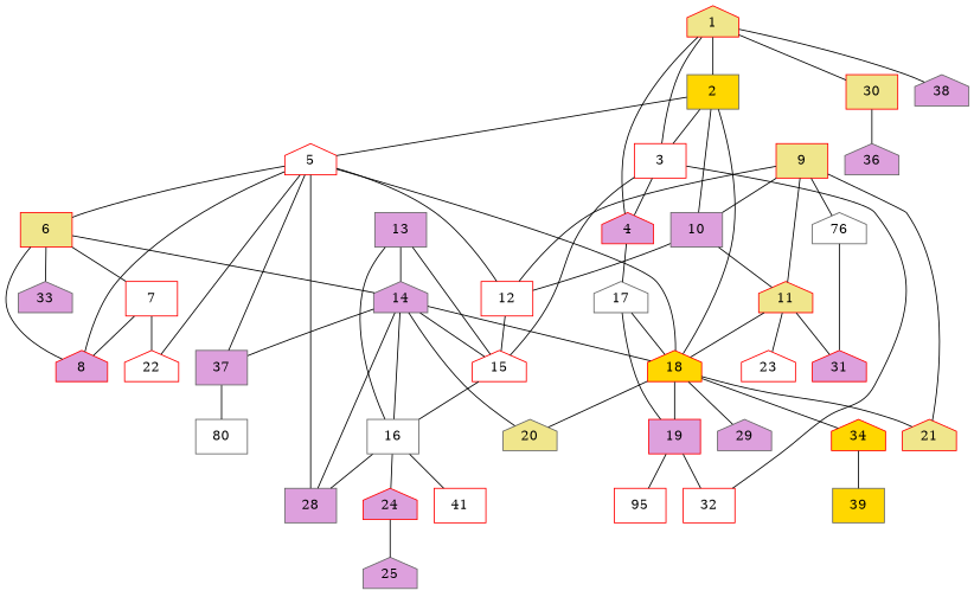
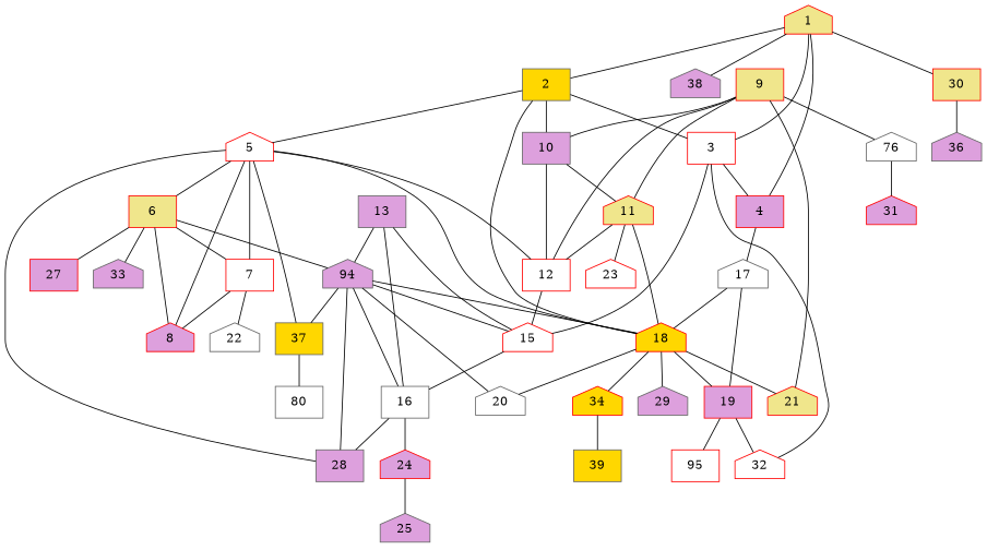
  graph {
    node [color=red fillcolor=plum shape=house style=filled]
    edge [weight=1.0]
    1 [fillcolor=khaki]
    2 [color=gray40 fillcolor=gold shape=box]
    3 [fillcolor=white shape=box]
-   4
+   4 [shape=box]
    30 [fillcolor=khaki shape=box]
    38 [color=gray40]
    5 [fillcolor=white]
    10 [color=gray40 shape=box]
    18 [fillcolor=gold]
    15 [fillcolor=white]
-   32 [fillcolor=white shape=box]
+   32 [fillcolor=white]
    17 [color=gray40 fillcolor=white]
    36 [color=gray40]
    6 [fillcolor=khaki shape=box]
    7 [fillcolor=white shape=box]
    8
    12 [fillcolor=white shape=box]
    28 [color=gray40 shape=box]
-   37 [color=gray40 shape=box]
+   37 [color=gray40 fillcolor=gold shape=box]
    11 [fillcolor=khaki]
    21 [fillcolor=khaki]
-   20 [color=gray40 fillcolor=khaki]
+   20 [color=gray40 fillcolor=white]
    19 [shape=box]
    29 [color=gray40]
    34 [fillcolor=gold]
    16 [color=gray40 fillcolor=white shape=box]
-   14 [color=gray40]
+   14 [color=gray40 label=94]
+   27 [shape=box]
    33 [color=gray40]
-   22 [fillcolor=white]
+   22 [color=gray40 fillcolor=white]
    n31 [color=gray40 fillcolor=white label=80 shape=box]
    9 [fillcolor=khaki shape=box]
    n33 [color=gray40 fillcolor=white label=76]
    23 [fillcolor=white]
    31
    13 [color=gray40 shape=box]
    24
-   41 [fillcolor=white shape=box]
    25 [color=gray40]
    n40 [fillcolor=white label=95 shape=box]
    39 [color=gray40 fillcolor=gold shape=box]
    1 -- 2
    1 -- 3
    1 -- 4
    1 -- 30
    1 -- 38
    2 -- 3
    2 -- 5
    2 -- 10
    2 -- 18
    3 -- 4
    3 -- 15
    3 -- 32
    4 -- 17
    30 -- 36 [weight=3.0]
    5 -- 18
    5 -- 6
-   5 -- 22
+   5 -- 7
    5 -- 8
    5 -- 12
    5 -- 28 [weight=2.0]
    5 -- 37
    10 -- 12
    10 -- 11
    18 -- 21
    18 -- 20
    18 -- 19 [weight=2.0]
    18 -- 29
    18 -- 34
    15 -- 16
    17 -- 18 [weight=2.0]
    17 -- 19
    6 -- 7
    6 -- 8
    6 -- 14
+   6 -- 27
    6 -- 33
    7 -- 8
    7 -- 22 [weight=5.0]
    12 -- 15 [weight=2.0]
    37 -- n31
    11 -- 18
-   11 -- 31
+   11 -- 12
    11 -- 23
    19 -- 32 [weight=2.0]
    19 -- n40
    34 -- 39
    16 -- 28
    16 -- 24
-   16 -- 41
    14 -- 18
    14 -- 15
    14 -- 28
    14 -- 37
    14 -- 20
    14 -- 16
    9 -- 10
    9 -- 12
    9 -- 11
    9 -- 21 [weight=3.0]
    9 -- n33
    n33 -- 31
    13 -- 15
    13 -- 16
    13 -- 14
    24 -- 25
  }
